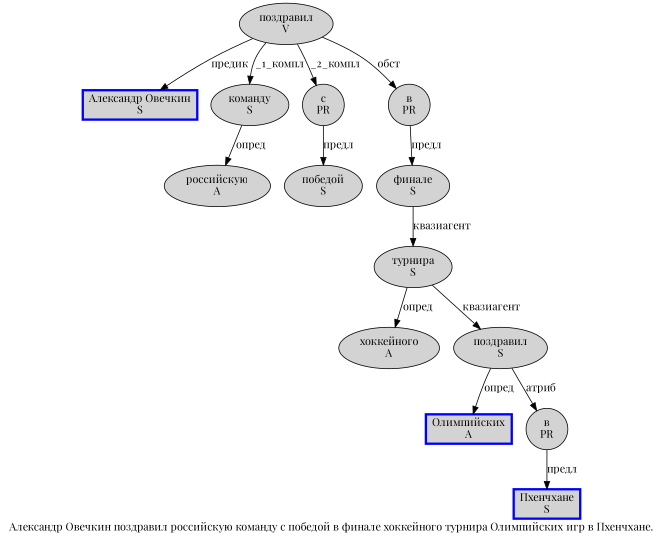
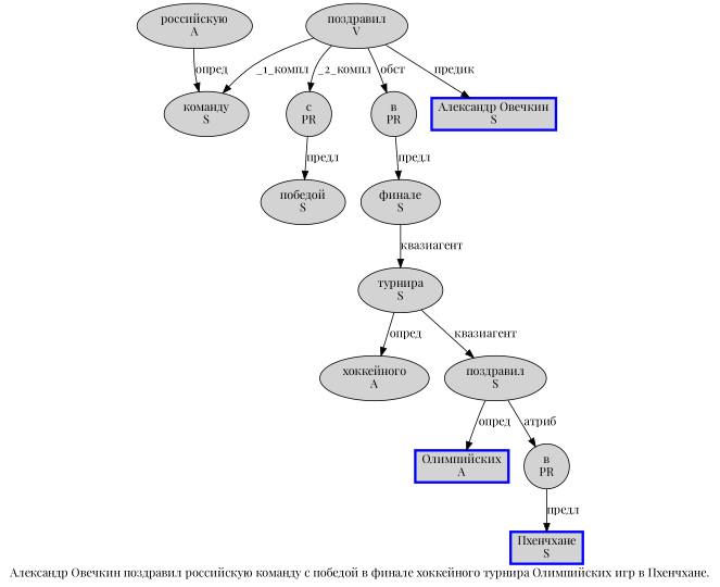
  digraph {
    fontname="Playfair Display"
    label="Александр Овечкин поздравил российскую команду с победой в финале хоккейного турнира Олимпийских игр в Пхенчхане."
    node [fillcolor=lightgray fontname="Playfair Display" penwidth=1 shape=ellipse style=filled]
    edge [fontname="Playfair Display"]
    n1 [color=blue label="Александр Овечкин\nS" penwidth=3 shape=box]
    n2 [label="поздравил\nV"]
    n3 [label="команду\nS"]
    n4 [label="с\nPR"]
    n5 [label="в\nPR"]
    n6 [label="российскую\nA"]
    n7 [label="победой\nS"]
    n8 [label="финале\nS"]
    n9 [label="турнира\nS"]
    n10 [label="хоккейного\nA"]
    n11 [label="поздравил\nS"]
    n12 [color=blue label="Олимпийских\nA" penwidth=3 shape=box]
    n13 [label="в\nPR"]
    n14 [color=blue label="Пхенчхане\nS" penwidth=3 shape=box]
    n2 -> n1 [label="предик"]
    n2 -> n3 [label="_1_компл"]
    n2 -> n4 [label="_2_компл"]
    n2 -> n5 [label="обст"]
-   n3 -> n6 [label="опред"]
+   n6 -> n3 [label="опред"]
    n4 -> n7 [label="предл"]
    n5 -> n8 [label="предл"]
    n8 -> n9 [label="квазиагент"]
    n9 -> n10 [label="опред"]
    n9 -> n11 [label="квазиагент"]
    n11 -> n12 [label="опред"]
    n11 -> n13 [label="атриб"]
    n13 -> n14 [label="предл"]
  }
